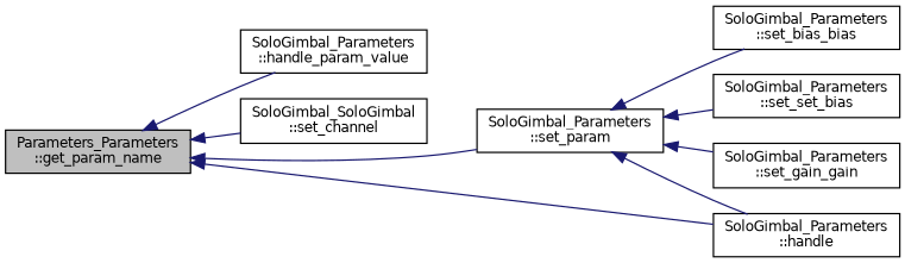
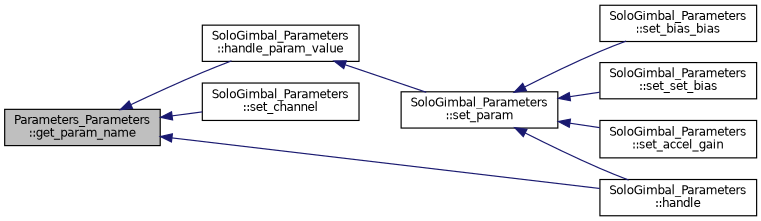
  digraph {
    rankdir=LR
    node [color=black fillcolor=white fontname=Helvetica fontsize=10 shape=record style=filled]
    edge [color=midnightblue dir=back fontname=Helvetica fontsize=10 labelfontname=Helvetica labelfontsize=10 style=solid]
    n1 [fillcolor=grey75 fontcolor=black height=0.2 label="Parameters_Parameters\l::get_param_name" width=0.4]
    n2 [height=0.2 label="SoloGimbal_Parameters\l::handle_param_value" width=0.4]
-   n3 [height=0.2 label="SoloGimbal_SoloGimbal\l::set_channel" width=0.4]
+   n3 [height=0.2 label="SoloGimbal_Parameters\l::set_channel" width=0.4]
    n4 [height=0.2 label="SoloGimbal_Parameters\l::set_param" width=0.4]
    n5 [height=0.2 label="SoloGimbal_Parameters\l::handle" width=0.4]
    n6 [height=0.2 label="SoloGimbal_Parameters\l::set_set_bias" width=0.4]
-   n7 [height=0.2 label="SoloGimbal_Parameters\l::set_gain_gain" width=0.4]
+   n7 [height=0.2 label="SoloGimbal_Parameters\l::set_accel_gain" width=0.4]
    n8 [height=0.2 label="SoloGimbal_Parameters\l::set_bias_bias" width=0.4]
    n1 -> n2
    n1 -> n3
-   n1 -> n4
+   n2 -> n4
    n1 -> n5
    n4 -> n5
    n4 -> n6
    n4 -> n7
    n4 -> n8
  }
